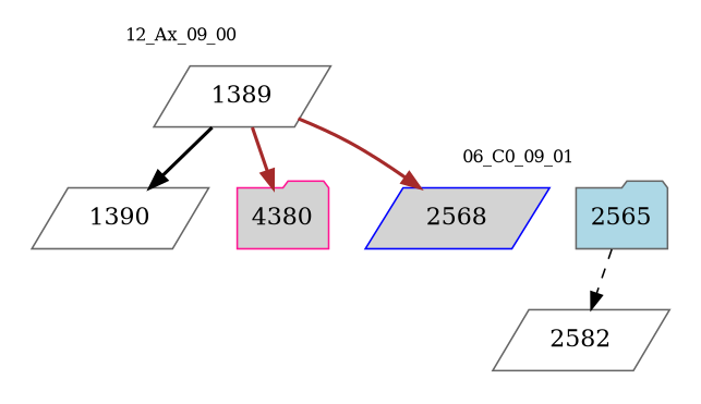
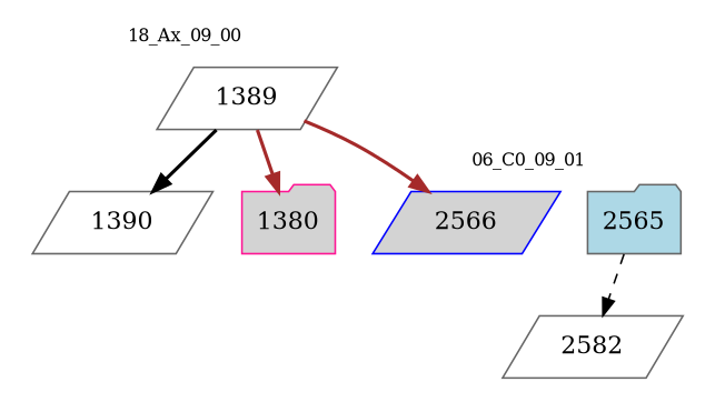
  digraph {
    node [color=gray40 fillcolor=white shape=parallelogram style=filled]
    edge [color=black style=bold]
    n1 [label=1389]
    n2 [label=1390]
-   n3 [color=deeppink fillcolor=lightgrey label=4380 shape=folder]
+   n3 [color=deeppink fillcolor=lightgrey label=1380 shape=folder]
    n4 [fillcolor=lightblue label=2565 shape=folder]
    n5 [label=2582]
-   n6 [color=blue fillcolor=lightgrey label=2568]
+   n6 [color=blue fillcolor=lightgrey label=2566]
    subgraph cluster_1 {
      color=white
      fontsize=10
-     label="12_Ax_09_00"
+     label="18_Ax_09_00"
      n1
      n2
      n3
    }
    subgraph cluster_2 {
      color=white
      fontsize=10
      label="06_C0_09_01"
      n4
      n5
      n6
    }
    n1 -> n2
    n1 -> n3 [color=brown]
    n1 -> n6 [color=brown]
    n4 -> n5 [style=dashed]
  }
